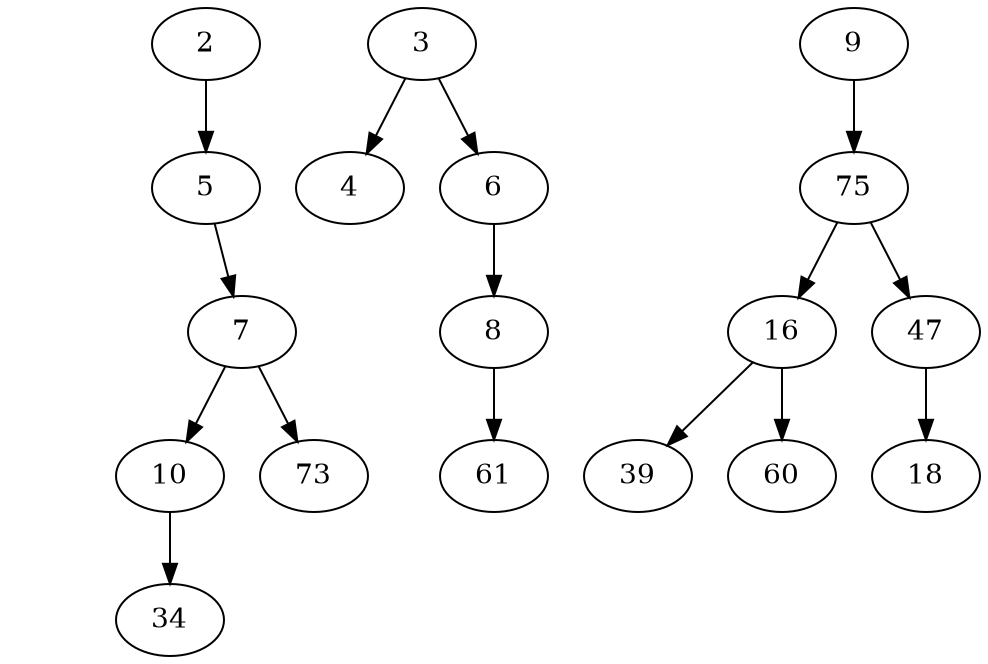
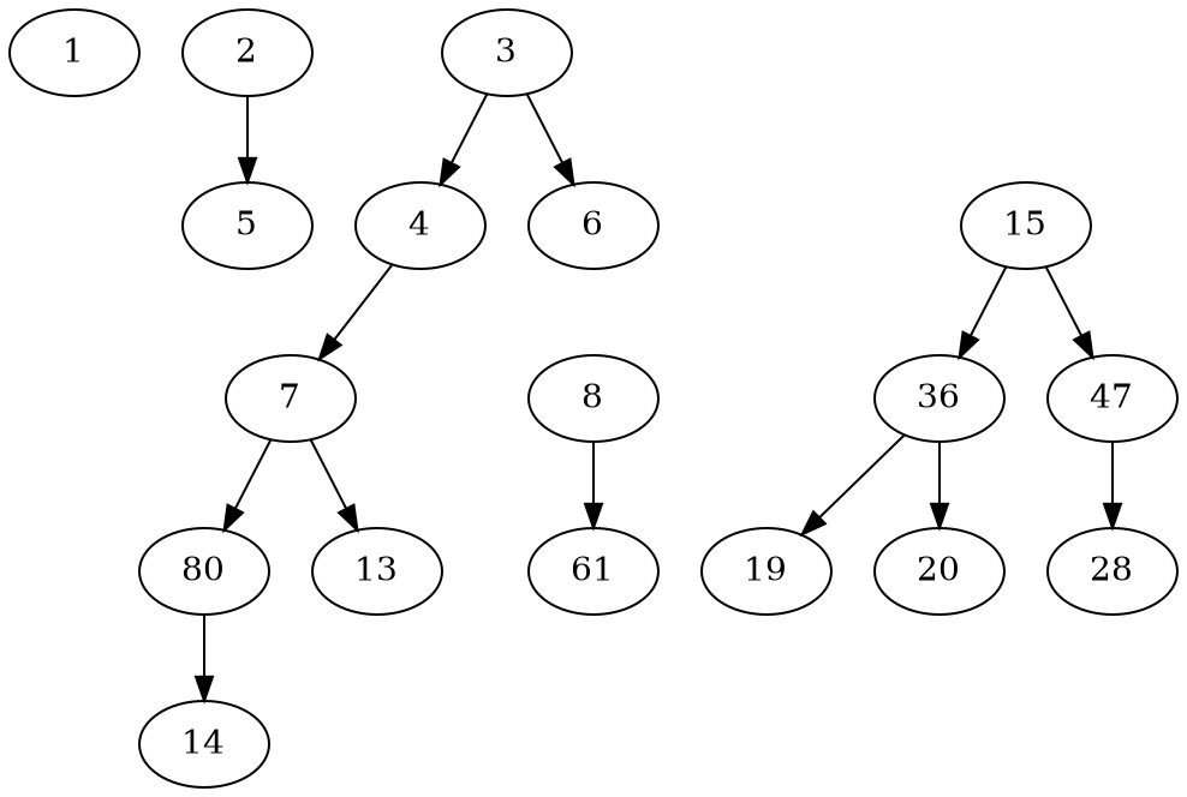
  digraph {
    node [alpha=0.03]
+   1 [alpha=0.20 expect_size=23980032]
    2 [expect_size=15606784]
    5 [alpha=0.00 expect_size=21091328]
    3 [alpha=0.00 expect_size=42382336]
    4 [alpha=0.05 expect_size=14624768]
    6 [alpha=0.18 expect_size=38580224]
    7 [alpha=0.16 expect_size=21165056]
    8 [alpha=0.19 expect_size=21972992]
-   10 [alpha=0.05 expect_size=33816576]
-   13 [alpha=0.04 expect_size=13949952 label=73]
+   10 [alpha=0.05 expect_size=33816576 label=80]
+   13 [alpha=0.04 expect_size=13949952]
    n11 [alpha=0.06 expect_size=6406144 label=61]
-   9 [alpha=0.02 expect_size=44609536]
-   15 [alpha=0.06 expect_size=25495552 label=75]
-   14 [alpha=0.01 expect_size=14401536 label=34]
-   16 [alpha=0.15 expect_size=25885696]
+   15 [alpha=0.06 expect_size=25495552]
+   14 [alpha=0.01 expect_size=14401536]
+   16 [alpha=0.15 expect_size=25885696 label=36]
    n16 [expect_size=21027840 label=47]
-   19 [alpha=0.08 expect_size=10960896 label=39]
-   20 [alpha=0.17 expect_size=15335424 label=60]
-   18 [alpha=0.02 expect_size=12342272]
+   19 [alpha=0.08 expect_size=10960896]
+   20 [alpha=0.17 expect_size=15335424]
+   18 [alpha=0.02 expect_size=12342272 label=28]
    2 -> 5
    3 -> 4
    3 -> 6
-   5 -> 7
-   6 -> 8
+   4 -> 7
    7 -> 10
    7 -> 13
    8 -> n11
    10 -> 14
-   9 -> 15
    15 -> 16
    15 -> n16
    16 -> 19
    16 -> 20
    n16 -> 18
  }
